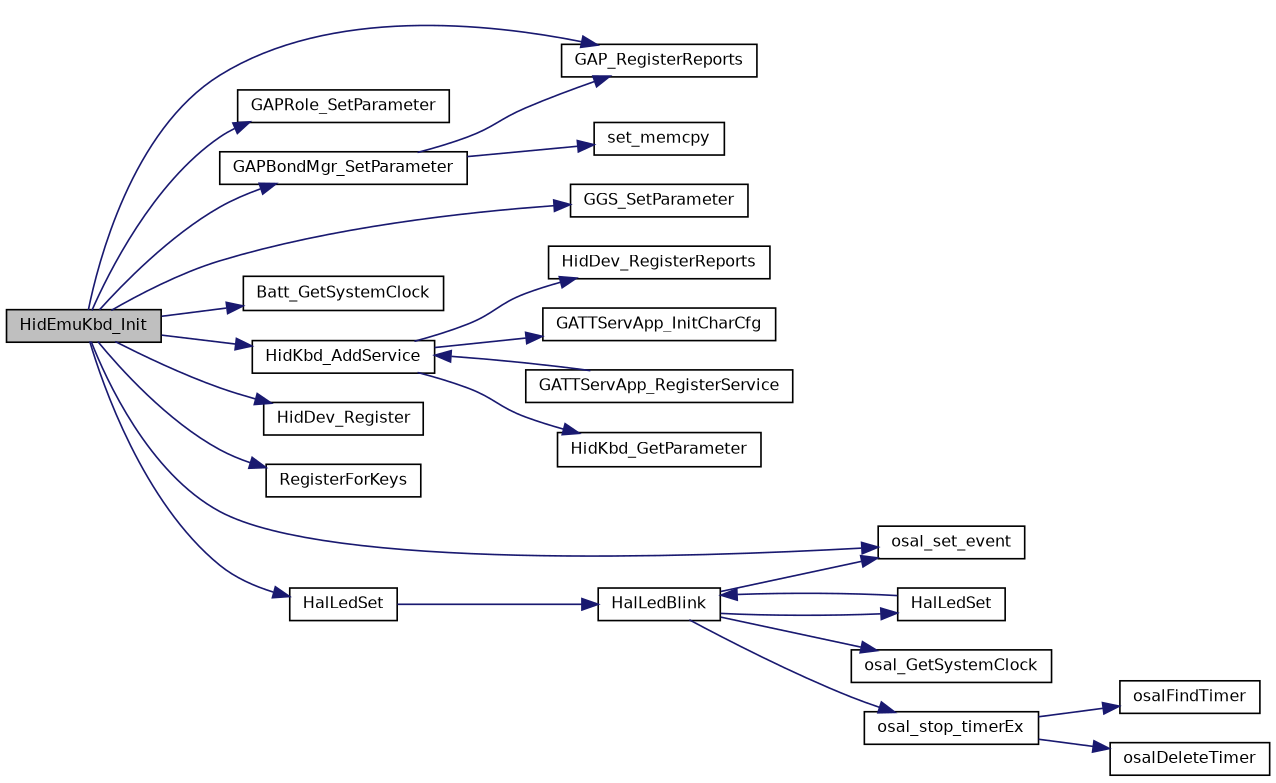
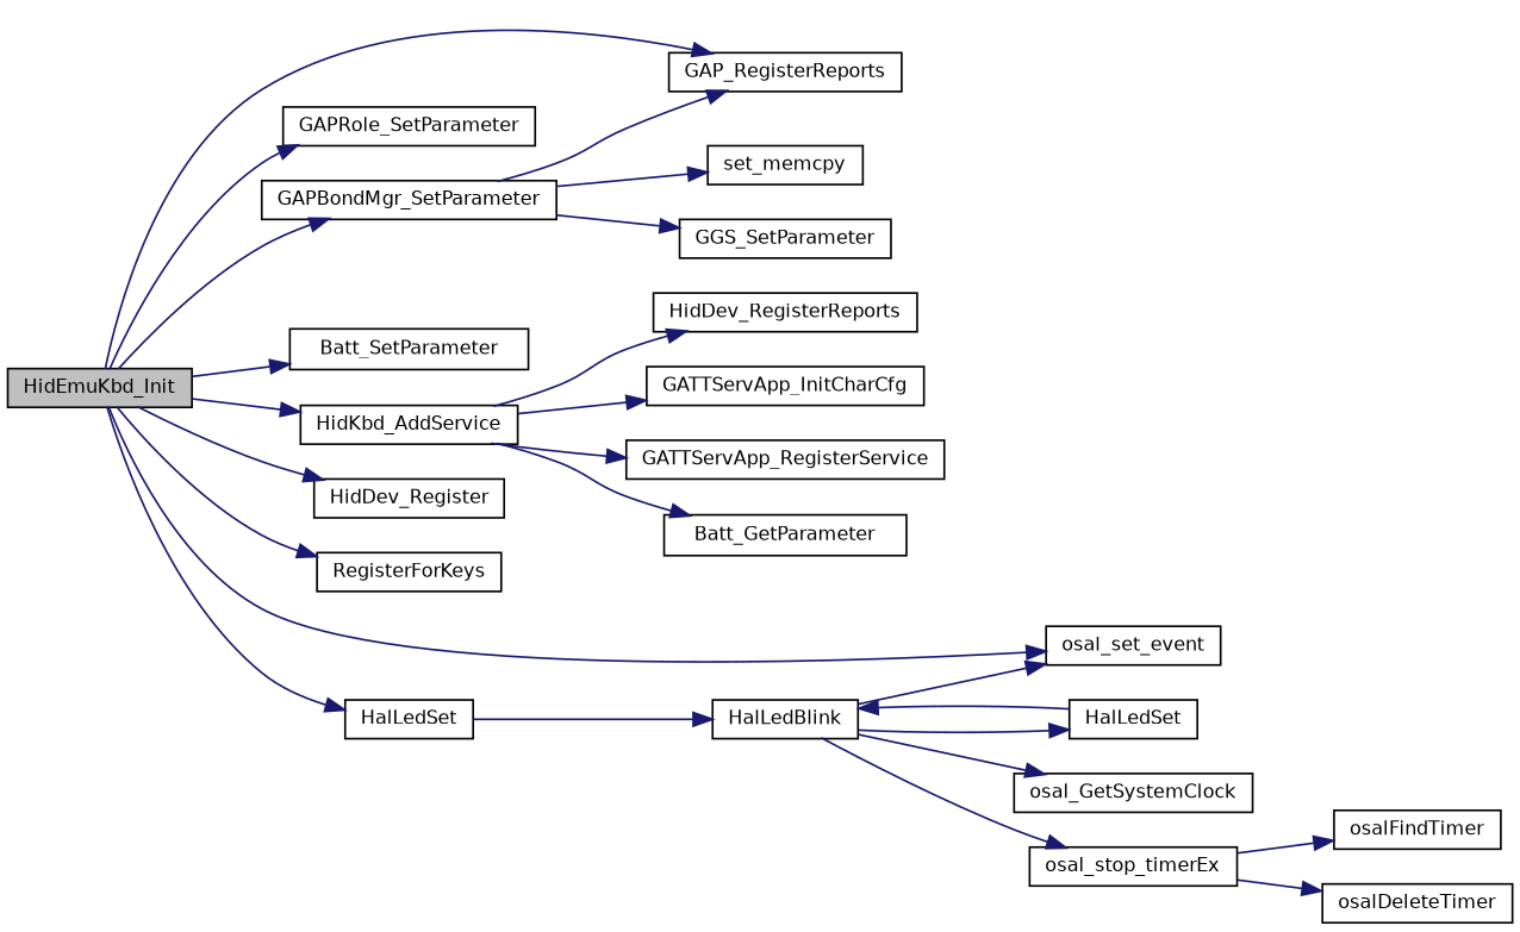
  digraph {
    rankdir=LR
    node [color=black fillcolor=white fontname=Helvetica fontsize=10 shape=record style=filled]
    edge [color=midnightblue fontname=Helvetica fontsize=10 labelfontname=Helvetica labelfontsize=10 style=solid]
    n1 [fillcolor=grey75 fontcolor=black height=0.2 label=HidEmuKbd_Init width=0.4]
    n2 [height=0.2 label=GAP_RegisterReports width=0.4]
    n3 [height=0.2 label=GAPRole_SetParameter width=0.4]
    n4 [height=0.2 label=GGS_SetParameter width=0.4]
    n5 [height=0.2 label=GAPBondMgr_SetParameter width=0.4]
-   n6 [height=0.2 label=Batt_GetSystemClock width=0.4]
+   n6 [height=0.2 label=Batt_SetParameter width=0.4]
    n7 [height=0.2 label=HidKbd_AddService width=0.4]
    n8 [height=0.2 label=HidDev_Register width=0.4]
    n9 [height=0.2 label=RegisterForKeys width=0.4]
    n10 [height=0.2 label=HalLedSet width=0.4]
    n11 [height=0.2 label=osal_set_event width=0.4]
    n12 [height=0.2 label=set_memcpy width=0.4]
    n13 [height=0.2 label=GATTServApp_InitCharCfg width=0.4]
    n14 [height=0.2 label=GATTServApp_RegisterService width=0.4]
-   n15 [height=0.2 label=HidKbd_GetParameter width=0.4]
+   n15 [height=0.2 label=Batt_GetParameter width=0.4]
    n16 [height=0.2 label=HidDev_RegisterReports width=0.4]
    n17 [height=0.2 label=HalLedBlink width=0.4]
    n18 [height=0.2 label=osal_GetSystemClock width=0.4]
    n19 [height=0.2 label=osal_stop_timerEx width=0.4]
    n20 [height=0.2 label=HalLedSet width=0.4]
    n21 [height=0.2 label=osalFindTimer width=0.4]
    n22 [height=0.2 label=osalDeleteTimer width=0.4]
    n1 -> n2
    n1 -> n3
-   n1 -> n4
+   n5 -> n4
    n1 -> n5
    n1 -> n6
    n1 -> n7
    n1 -> n8
    n1 -> n9
    n1 -> n10
    n1 -> n11
    n5 -> n2
    n5 -> n12
    n7 -> n13
-   n14 -> n7
+   n7 -> n14
    n7 -> n15
    n7 -> n16
    n10 -> n17
    n17 -> n11
    n17 -> n18
    n17 -> n19
    n17 -> n20
    n19 -> n21
    n19 -> n22
    n20 -> n17
  }
